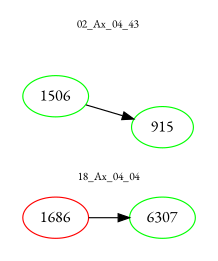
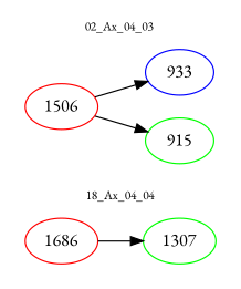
  digraph {
    fontname="EB Garamond"
    rankdir=LR
    node [color=red fontname="EB Garamond"]
    edge [color=black fontname="EB Garamond"]
    n1 [label=1686]
-   n2 [color=green label=6307]
-   n3 [color=green label=1506]
+   n2 [color=green label=1307]
+   n3 [label=1506]
    n4 [color=green label=915]
+   n5 [color=blue label=933]
    subgraph cluster_1 {
      color=white
      fontsize=10
      label="18_Ax_04_04"
      n1
      n2
    }
    subgraph cluster_2 {
      color=white
      fontsize=10
-     label="02_Ax_04_43"
+     label="02_Ax_04_03"
      n3
      n4
+     n5
    }
    n1 -> n2
    n3 -> n4
+   n3 -> n5
  }
